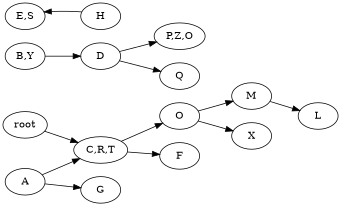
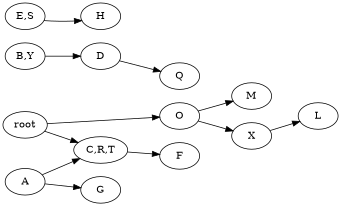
  strict digraph {
    rankdir=LR
    n1 [label=root]
    n2 [label="C,R,T"]
    n3 [label=A]
    n4 [label=G]
    n5 [label="B,Y"]
    n6 [label=D]
    n7 [label=F]
    n8 [label=O]
-   n9 [label="P,Z,O"]
    n10 [label=Q]
    n11 [label="E,S"]
    n12 [label=H]
    n13 [label=M]
    n14 [label=X]
    n15 [label=L]
    n1 -> n2
    n2 -> n7
-   n2 -> n8
+   n1 -> n8
    n3 -> n2
    n3 -> n4
    n5 -> n6
-   n6 -> n9
    n6 -> n10
    n8 -> n13
    n8 -> n14
-   n12 -> n11
-   n13 -> n15
+   n11 -> n12
+   n14 -> n15
  }
